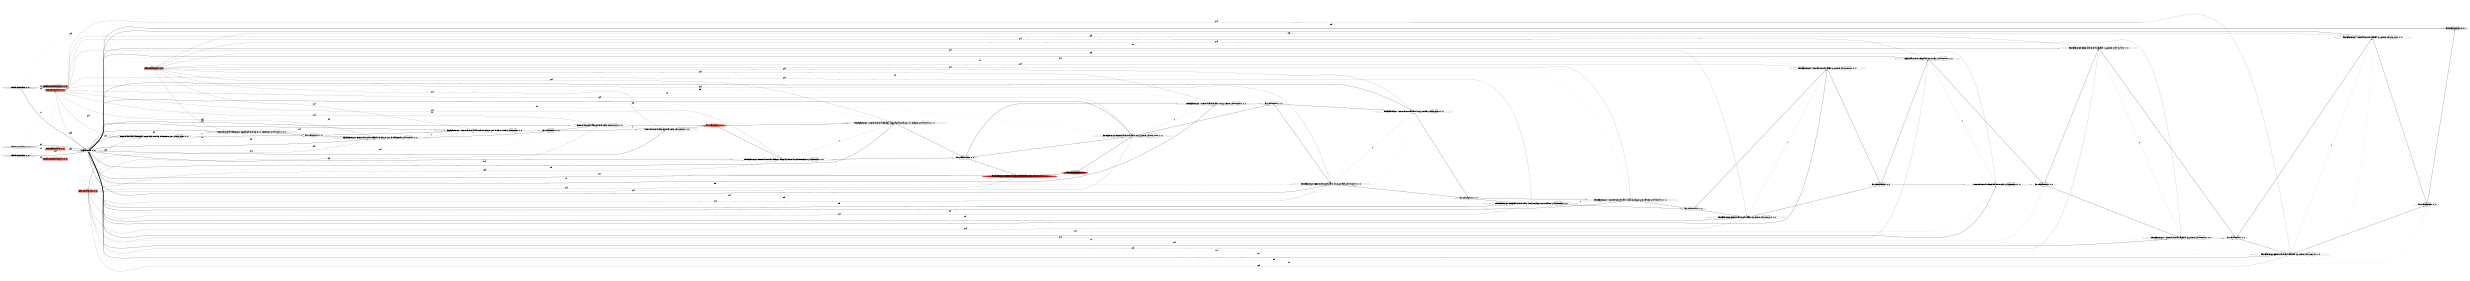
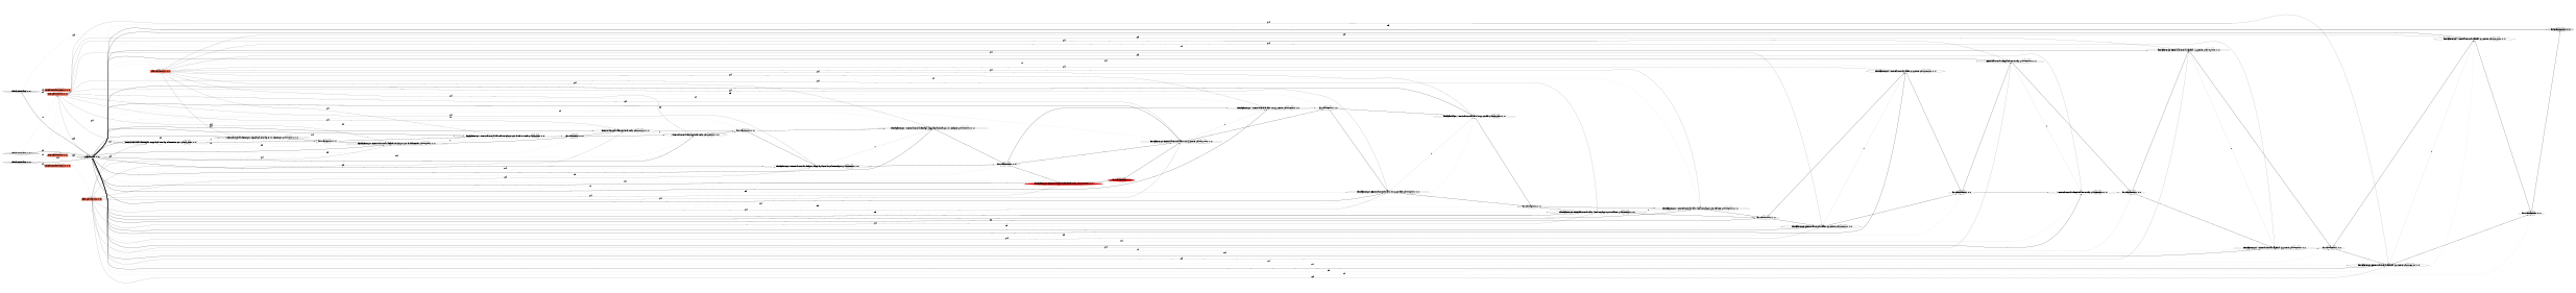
  digraph {
    fontname="DejaVu Sans"
    rankdir=LR
    node [fillcolor=white fontname="DejaVu Sans" shape=ellipse style=filled]
    edge [fontname="DejaVu Sans" style=bold]
    n1 [fillcolor=tomato label="String name@@@2@@@['0', '1', '0']" shape=box]
    n2 [label="name@@@3@@@['1', '1', '1']" shape=diamond]
    n3 [label="getOrCreateConfiguration((ECS2Component)component).setProxyHost((java.lang.String)value)@@@14@@@['1', '1', '0']"]
    n4 [label="return true@@@13@@@['1', '1', '1']"]
    n5 [label="getOrCreateConfiguration((KMS2Component)component).setProxyHost((java.lang.String)value)@@@12@@@['0', '0', '1']"]
    n6 [label="return true@@@7@@@['1', '1', '1']"]
    n7 [label="((ECS2Component)component).setLazyStartProducer((boolean)value)@@@8@@@['1', '1', '0']"]
    n8 [label="((KMS2Component)component).setLazyStartProducer((boolean)value)@@@8@@@['0', '0', '1']"]
    n9 [label="getOrCreateConfiguration((KMS2Component)component).setProxyProtocol((software.amazon.awssdk.core.Protocol)value)@@@16@@@['0', '0', '1']"]
    n10 [label="return true@@@17@@@['1', '1', '1']"]
    n11 [label="getOrCreateConfiguration((ECS2Component)component).setRegion((java.lang.String)value)@@@20@@@['1', '1', '0']"]
    n12 [label="getOrCreateConfiguration((KMS2Component)component).setRegion((java.lang.String)value)@@@18@@@['0', '0', '1']"]
    n13 [label="return true@@@19@@@['1', '1', '1']"]
    n14 [label="getOrCreateConfiguration((ECS2Component)component).setOperation((org.apache.camel.component.aws2.ecs.ECS2Operations)value)@@@10@@@['1', '1', '0']"]
    n15 [label="((ECS2Component)component).setBasicPropertyBinding((boolean)value)@@@22@@@['1', '1', '0']"]
    n16 [label="getOrCreateConfiguration((ECS2Component)component).setProxyPort((java.lang.Integer)value)@@@16@@@['1', '1', '0']"]
    n17 [label="getOrCreateConfiguration((ECS2Component)component).setAccessKey((java.lang.String)value)@@@24@@@['1', '1', '0']"]
    n18 [label="getOrCreateConfiguration((ECS2Component)component).setSecretKey((java.lang.String)value)@@@26@@@['1', '1', '0']"]
    n19 [label="getOrCreateConfiguration((ECS2Component)component).setProxyProtocol((software.amazon.awssdk.core.Protocol)value)@@@18@@@['1', '1', '0']"]
    n20 [label="getOrCreateConfiguration((ECS2Component)component).setEcsClient((software.amazon.awssdk.services.ecs.EcsClient)value)@@@6@@@['1', '1', '0']"]
    n21 [label="((ECS2Component)component).setConfiguration((org.apache.camel.component.aws2.ecs.ECS2Configuration)value)@@@4@@@['1', '1', '0']"]
    n22 [label="return true@@@25@@@['1', '1', '1']"]
    n23 [fillcolor=lightgray label="return false@@@26@@@['1', '1', '1']"]
    n24 [label="return true@@@23@@@['1', '1', '1']"]
    n25 [label="getOrCreateConfiguration((KMS2Component)component).setSecretKey((java.lang.String)value)@@@24@@@['0', '0', '1']"]
    n26 [label="return true@@@11@@@['1', '1', '1']"]
    n27 [label="getOrCreateConfiguration((KMS2Component)component).setOperation((org.apache.camel.component.aws2.kms.KMS2Operations)value)@@@10@@@['0', '0', '1']"]
-   n28 [fillcolor=tomato label="return true@@@9@@@['1', '1', '1']"]
+   n28 [label="return true@@@9@@@['1', '1', '1']"]
    n29 [label="return true@@@21@@@['1', '1', '1']"]
    n30 [label="((KMS2Component)component).setBasicPropertyBinding((boolean)value)@@@20@@@['0', '0', '1']"]
    n31 [label="getOrCreateConfiguration((KMS2Component)component).setProxyPort((java.lang.Integer)value)@@@14@@@['0', '0', '1']"]
    n32 [label="return true@@@15@@@['1', '1', '1']"]
    n33 [label="getOrCreateConfiguration((KMS2Component)component).setAccessKey((java.lang.String)value)@@@22@@@['0', '0', '1']"]
    n34 [fillcolor=red label="getOrCreateConfiguration((ECS2Component)component).setPojoRequest((boolean)value)@@@12@@@['0', '1', '0']"]
    n35 [label="((KMS2Component)component).setConfiguration((org.apache.camel.component.aws2.kms.KMS2Configuration)value)@@@4@@@['0', '0', '1']"]
    n36 [label="return true@@@5@@@['1', '1', '1']"]
    n37 [fillcolor=red label="return true@@@13@@@['0', '1', '0']"]
    n38 [label="getOrCreateConfiguration((KMS2Component)component).setKmsClient((software.amazon.awssdk.services.kms.KmsClient)value)@@@6@@@['0', '0', '1']"]
    n39 [fillcolor=lightgray label="setPropertyOnComponent['0', '1', '0']" shape=diamond]
    n40 [fillcolor=tomato label="String name@@@2@@@['1', '1', '1']" shape=box]
    n41 [fillcolor=tomato label="Object value@@@2@@@['0', '1', '0']" shape=box]
    n42 [fillcolor=tomato label="Component component@@@2@@@['1', '0', '0']" shape=box]
    n43 [fillcolor=tomato label="Component component@@@2@@@['0', '0', '1']" shape=box]
    n44 [fillcolor=lightgray label="setPropertyOnComponent['0', '0', '1']" shape=diamond]
    n45 [fillcolor=tomato label="Object value@@@2@@@['0', '0', '1']" shape=box]
    n46 [fillcolor=lightgray label="setPropertyOnComponent['1', '0', '0']" shape=diamond]
    n1 -> n2 [label=name style=solid]
    n2 -> n3
    n2 -> n3 [label=true style=dotted]
    n2 -> n4 [label=true style=dotted]
    n2 -> n5
    n2 -> n5 [label=true style=dotted]
    n2 -> n6 [label=true style=dotted]
    n2 -> n7
    n2 -> n7 [label=true style=dotted]
    n2 -> n8 [label=true style=dotted]
    n2 -> n8
    n2 -> n9 [label=true style=dotted]
    n2 -> n9
-   n2 -> n10 [label=true style=dotted]
+   n2 -> n10 [label=true]
    n2 -> n11 [label=true style=dotted]
    n2 -> n11
    n2 -> n12 [label=true style=dotted]
    n2 -> n12
+   n2 -> n13 [label=true style=dotted]
    n2 -> n14
    n2 -> n14 [label=true style=dotted]
    n2 -> n15
    n2 -> n15 [label=true style=dotted]
    n2 -> n16
    n2 -> n16 [label=true style=dotted]
    n2 -> n17
    n2 -> n17 [label=true style=dotted]
    n2 -> n18 [label=true style=dotted]
    n2 -> n18
    n2 -> n19 [label=true style=dotted]
    n2 -> n19
    n2 -> n20
    n2 -> n20 [label=true style=dotted]
    n2 -> n21 [label=true style=dotted]
    n2 -> n21
    n2 -> n22 [label=true style=dotted]
    n2 -> n23 [label=true style=dotted]
    n2 -> n23
    n2 -> n24 [label=true style=dotted]
    n2 -> n25 [label=true style=dotted]
    n2 -> n25
    n2 -> n26 [label=true style=dotted]
    n2 -> n27
    n2 -> n27 [label=true style=dotted]
    n2 -> n28 [label=true style=dotted]
    n2 -> n29 [label=true style=dashed]
    n2 -> n30 [label=true style=dotted]
    n2 -> n30
    n2 -> n31
    n2 -> n31 [label=true style=dotted]
    n2 -> n32 [label=true style=dotted]
    n2 -> n33
    n2 -> n33 [label=true style=dotted]
    n2 -> n34
    n2 -> n34 [label=true style=dotted]
    n2 -> n35
    n2 -> n35 [label=true style=dotted]
    n2 -> n36 [label=true style=dotted]
    n2 -> n37 [label=true style=dotted]
    n2 -> n38
    n2 -> n38 [label=true style=dotted]
    n3 -> n4
    n3 -> n5 [label=0 style=dashed]
    n4 -> n16
    n4 -> n31
    n5 -> n4
    n6 -> n7
    n6 -> n8
    n7 -> n8 [label=0 style=dashed]
    n7 -> n28
    n8 -> n28
    n9 -> n10
    n10 -> n11
    n10 -> n12
    n11 -> n12 [label=0 style=dashed]
    n11 -> n13
    n12 -> n13
    n13 -> n15
    n13 -> n30
    n14 -> n26
    n14 -> n27 [label=0 style=dashed]
    n15 -> n29
    n15 -> n30 [label=0 style=dashed]
    n16 -> n31 [label=0 style=dashed]
    n16 -> n32
    n17 -> n24
    n17 -> n33 [label=0 style=dashed]
    n18 -> n22
    n18 -> n25 [label=0 style=dashed]
    n19 -> n9 [label=0 style=dashed]
    n19 -> n10
    n20 -> n6
    n20 -> n38 [label=0 style=dashed]
    n21 -> n35 [label=0 style=dashed]
    n21 -> n36
    n22 -> n23
    n24 -> n18
    n24 -> n25
    n25 -> n22
    n26 -> n3
    n26 -> n5
    n26 -> n34
    n27 -> n26
    n28 -> n14
    n28 -> n27
    n29 -> n17
    n29 -> n33
    n30 -> n29
    n31 -> n32
    n32 -> n9
    n32 -> n19
    n33 -> n24
    n34 -> n37
    n35 -> n36
    n36 -> n20
    n36 -> n38
    n37 -> n3
    n38 -> n6
    n39 -> n1 [label=true style=dotted]
    n39 -> n2
    n39 -> n40 [label=true style=dotted]
    n39 -> n41 [label=true style=dotted]
    n40 -> n2 [label=name style=solid]
    n40 -> n3 [label=value style=solid]
    n40 -> n7 [label=value style=solid]
    n40 -> n11 [label=value style=solid]
    n40 -> n14 [label=value style=solid]
    n40 -> n15 [label=value style=solid]
    n40 -> n16 [label=value style=solid]
    n40 -> n17 [label=value style=solid]
    n40 -> n18 [label=value style=solid]
    n40 -> n19 [label=value style=solid]
    n40 -> n20 [label=value style=solid]
    n40 -> n21 [label=value style=solid]
    n41 -> n3 [label=value style=solid]
    n41 -> n7 [label=value style=solid]
    n41 -> n11 [label=value style=solid]
    n41 -> n14 [label=value style=solid]
    n41 -> n15 [label=value style=solid]
    n41 -> n16 [label=value style=solid]
    n41 -> n17 [label=value style=solid]
    n41 -> n18 [label=value style=solid]
    n41 -> n19 [label=value style=solid]
    n41 -> n20 [label=value style=solid]
    n41 -> n21 [label=value style=solid]
    n41 -> n34 [label=value style=solid]
    n44 -> n2
    n44 -> n40 [label=true style=dotted]
    n44 -> n43 [label=true style=dotted]
    n44 -> n45 [label=value style=dotted]
    n45 -> n5 [label=value style=solid]
    n45 -> n8 [label=value style=solid]
    n45 -> n9 [label=value style=solid]
    n45 -> n12 [label=value style=solid]
    n45 -> n25 [label=value style=solid]
    n45 -> n27 [label=value style=solid]
    n45 -> n30 [label=value style=solid]
    n45 -> n31 [label=value style=solid]
    n45 -> n33 [label=value style=solid]
    n45 -> n35 [label=value style=solid]
    n45 -> n38 [label=value style=solid]
    n46 -> n2
    n46 -> n40 [label=true style=dotted]
    n46 -> n42 [label=true style=dotted]
  }
